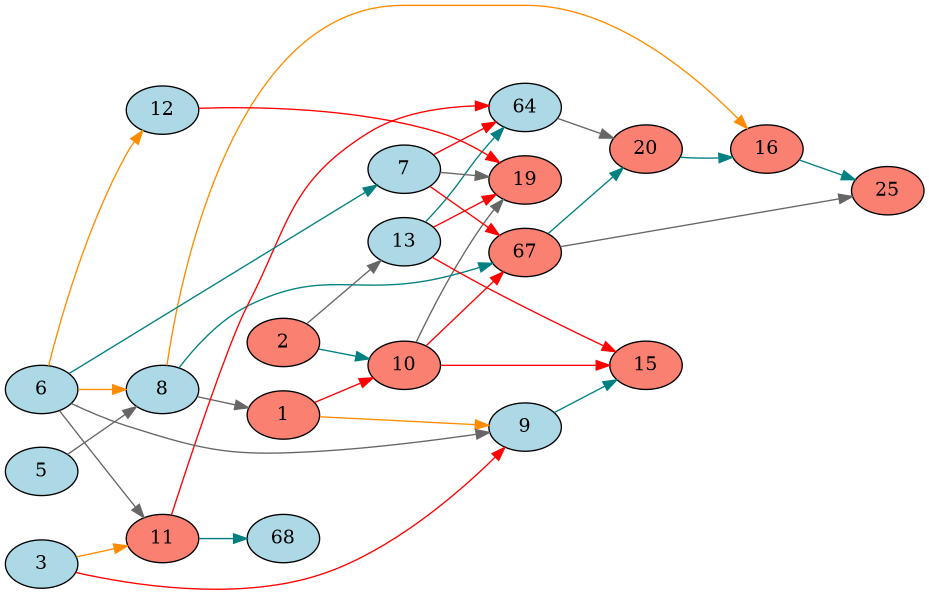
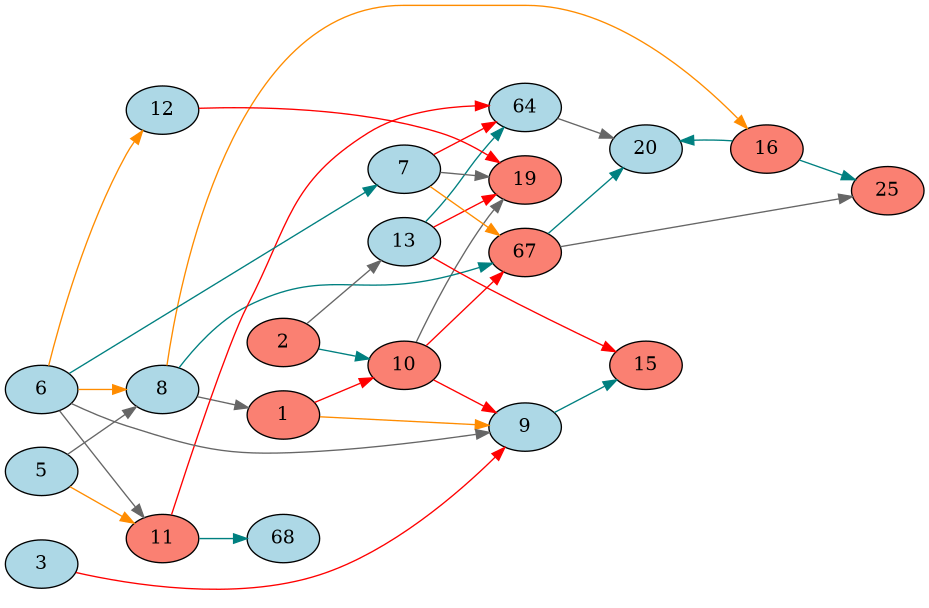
  digraph {
    rankdir=LR
    node [alpha=0.09 fillcolor=lightblue style=filled]
    edge [color=red]
    1 [expect_size=29903152754930708 fillcolor=salmon]
    9 [alpha=0.05 expect_size=2456543959205924]
    10 [alpha=0.01 expect_size=59557846984696 fillcolor=salmon]
    8 [alpha=0.17 expect_size=1831924518000548]
    n5 [alpha=0.15 expect_size=81058494604749584 fillcolor=salmon label=67]
    16 [alpha=0.06 expect_size=2316354111164565 fillcolor=salmon]
    15 [alpha=0.19 expect_size=10756207484969418752 fillcolor=salmon]
    19 [alpha=0.19 expect_size=250098545716201783296 fillcolor=salmon]
-   20 [alpha=0.11 expect_size=5550241504318225 fillcolor=salmon]
+   20 [alpha=0.11 expect_size=5550241504318225]
    n10 [alpha=0.14 expect_size=1918670981727672 fillcolor=salmon label=25]
    2 [alpha=0.10 expect_size=22696249941469148 fillcolor=salmon]
    13 [alpha=0.15 expect_size=224192838220458208]
    n13 [alpha=0.00 expect_size=9395467560547598 label=64]
    3 [alpha=0.17 expect_size=296636810059136320]
    11 [alpha=0.03 expect_size=11722366916755456000 fillcolor=salmon]
    n16 [expect_size=264053074694594 label=68]
    12 [alpha=0.03 expect_size=219321693221421056]
    5 [alpha=0.16 expect_size=1263062371794944000]
    6 [alpha=0.05 expect_size=87137108317476]
    7 [alpha=0.20 expect_size=18647942996385624]
    1 -> 9 [color=darkorange]
    1 -> 10
    9 -> 15 [color=teal]
    10 -> n5
-   10 -> 15
+   10 -> 9
    10 -> 19 [color=gray40]
    8 -> 1 [color=gray40]
    8 -> n5 [color=teal]
    8 -> 16 [color=darkorange]
    n5 -> 20 [color=teal]
    n5 -> n10 [color=gray40]
-   20 -> 16 [color=teal]
+   16 -> 20 [color=teal]
    16 -> n10 [color=teal]
    2 -> 10 [color=teal]
    2 -> 13 [color=gray40]
    13 -> 15
    13 -> 19
    13 -> n13 [color=teal]
    n13 -> 20 [color=gray40]
    3 -> 9
    11 -> n13
    11 -> n16 [color=teal]
    12 -> 19
    5 -> 8 [color=gray40]
-   3 -> 11 [color=darkorange]
+   5 -> 11 [color=darkorange]
    6 -> 9 [color=gray40]
    6 -> 8 [color=darkorange]
    6 -> 11 [color=gray40]
    6 -> 12 [color=darkorange]
    6 -> 7 [color=teal]
-   7 -> n5
+   7 -> n5 [color=darkorange]
    7 -> 19 [color=gray40]
    7 -> n13
  }
